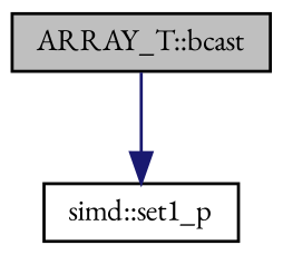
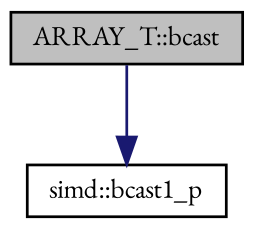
  digraph {
    rankdir=TB
    fontname="EB Garamond"
    node [color=black fontname="EB Garamond" fontsize=10 shape=record style=filled]
    n1 [fillcolor=grey75 fontcolor=black height=0.2 label="ARRAY_T::bcast" width=0.4]
-   n2 [fillcolor=white height=0.2 label="simd::set1_p" width=0.4]
+   n2 [fillcolor=white height=0.2 label="simd::bcast1_p" width=0.4]
    n1 -> n2 [color=midnightblue fontname="EB Garamond" fontsize=10 labelfontname=Helvetica labelfontsize=10 style=solid]
  }
